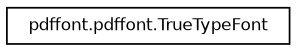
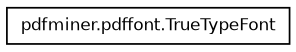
  digraph {
    rankdir=LR
    fontname="DejaVu Sans"
-   n1 [color=black fillcolor=white fontname="DejaVu Sans" fontsize=10 height=0.2 label="pdffont.pdffont.TrueTypeFont" shape=record style=filled width=0.4]
+   n1 [color=black fillcolor=white fontname="DejaVu Sans" fontsize=10 height=0.2 label="pdfminer.pdffont.TrueTypeFont" shape=record style=filled width=0.4]
  }
